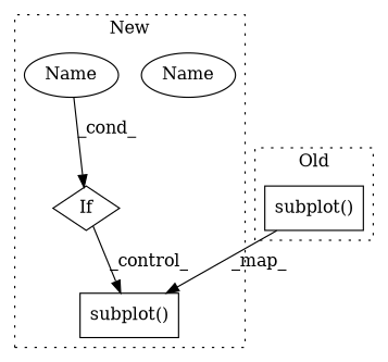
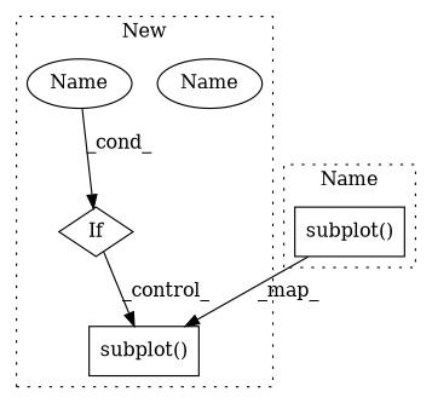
  digraph {
    node [a=75 l="12,1" s=5641 shape=box]
    n1 [label="subplot()" s="5661,5680"]
    n2 [a=96 l=3 label=If s=5638 shape=diamond]
    n3 [a=87 l=6 label=Name shape=ellipse]
    n4 [a=87 l=6 label=Name shape=ellipse]
    n5 [label="subplot()" s="6702,6721"]
    subgraph cluster_1 {
      label=New
      style=dotted
      n1
      n2
      n3
      n4
    }
    subgraph cluster_2 {
-     label=Old
+     label=Name
      style=dotted
      n5
    }
    n2 -> n1 [label=_control_]
    n4 -> n2 [label=_cond_]
    n5 -> n1 [label=_map_]
  }
